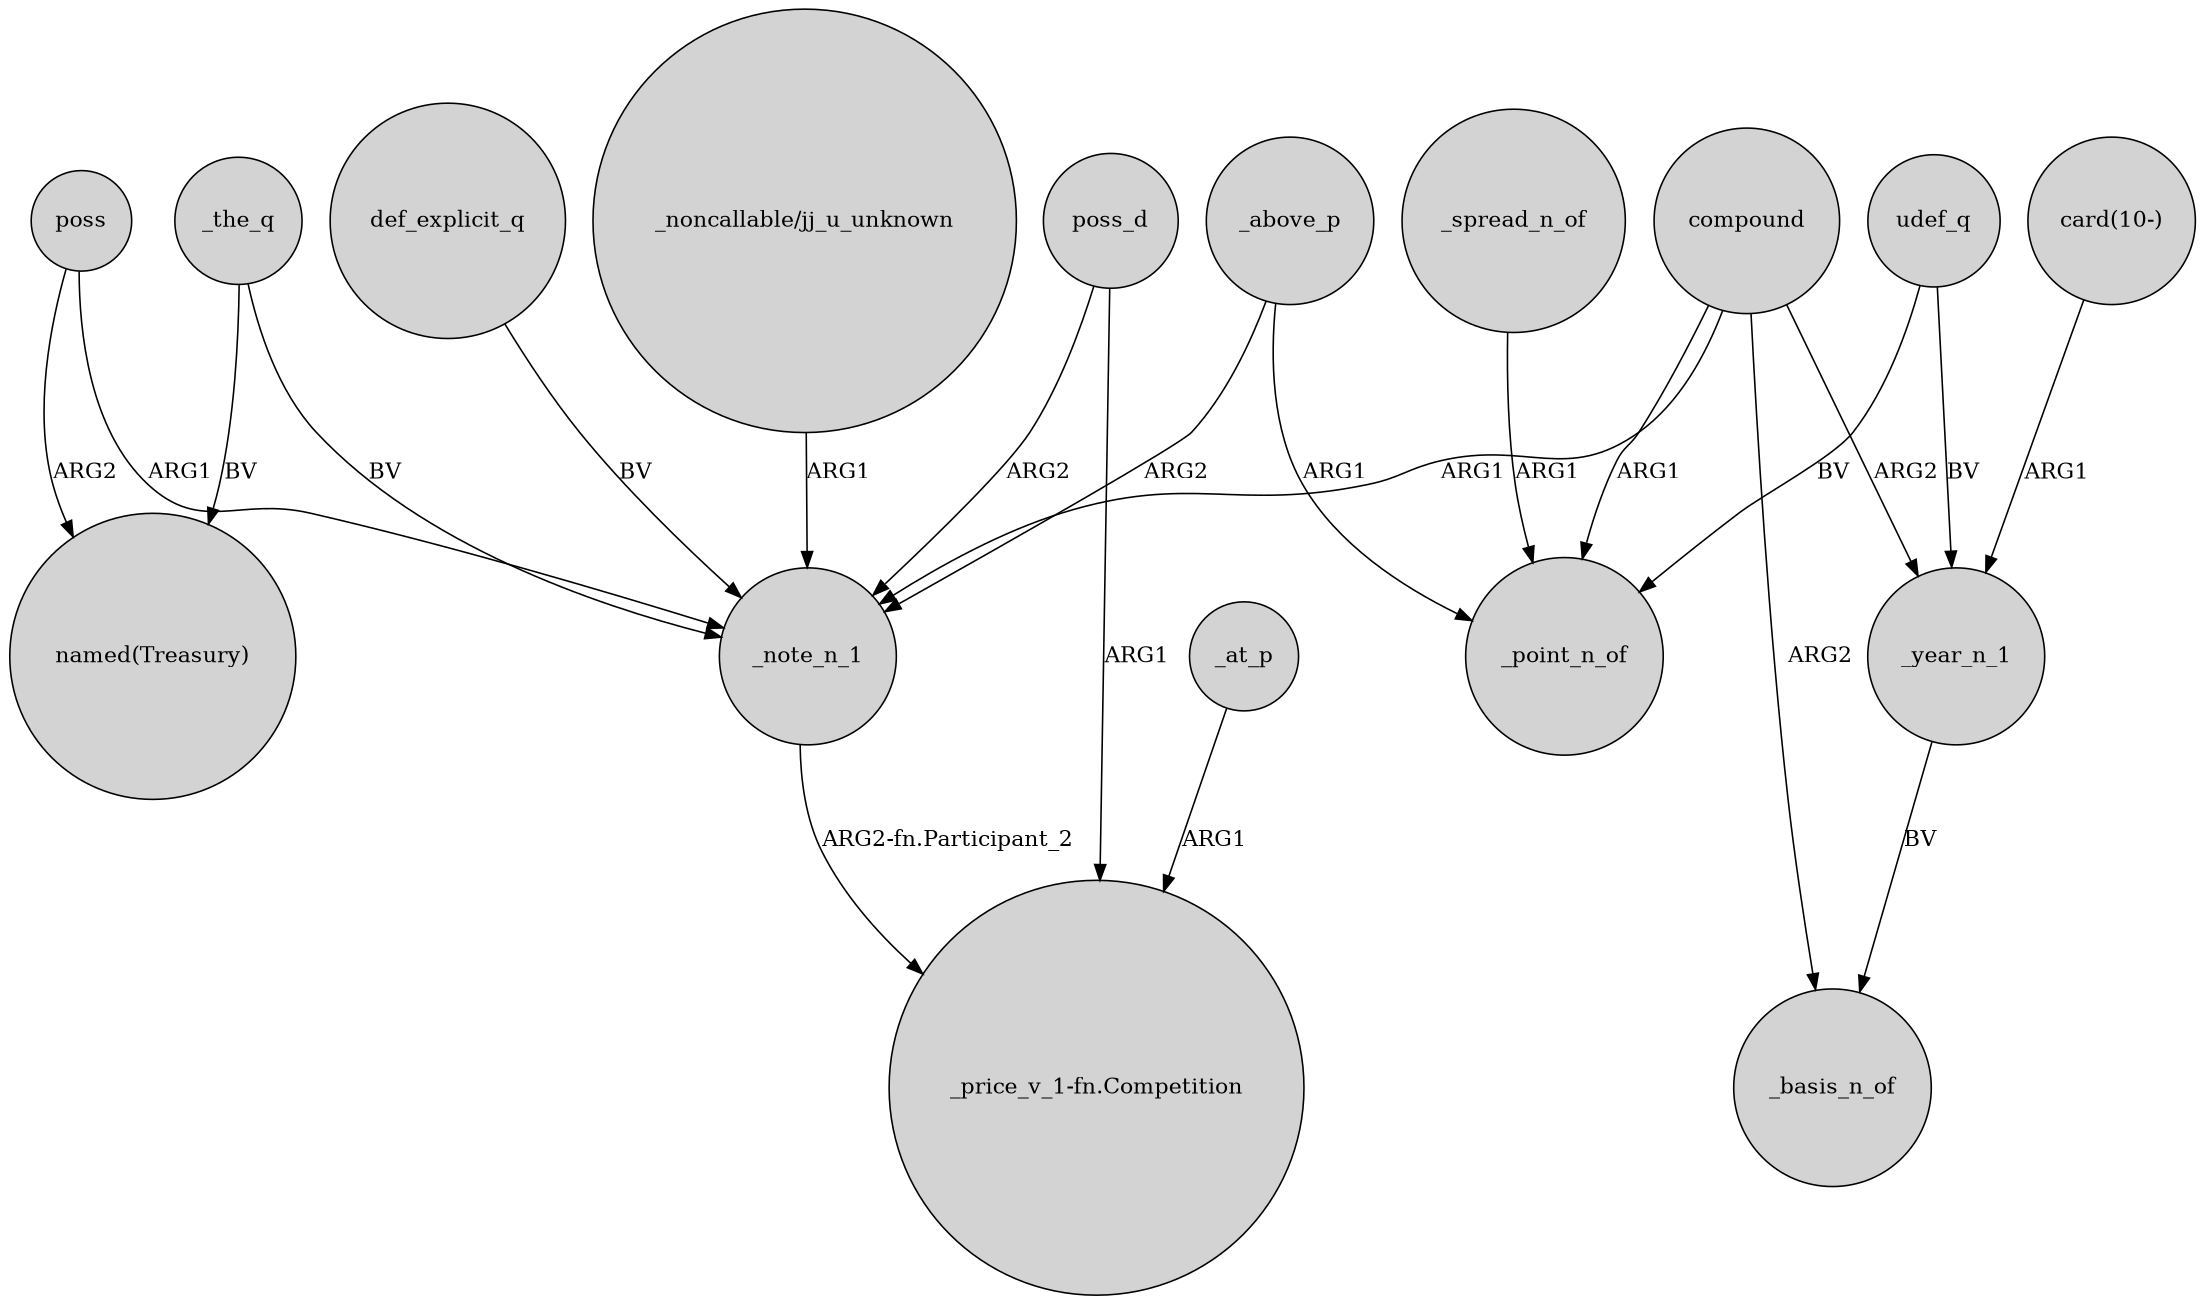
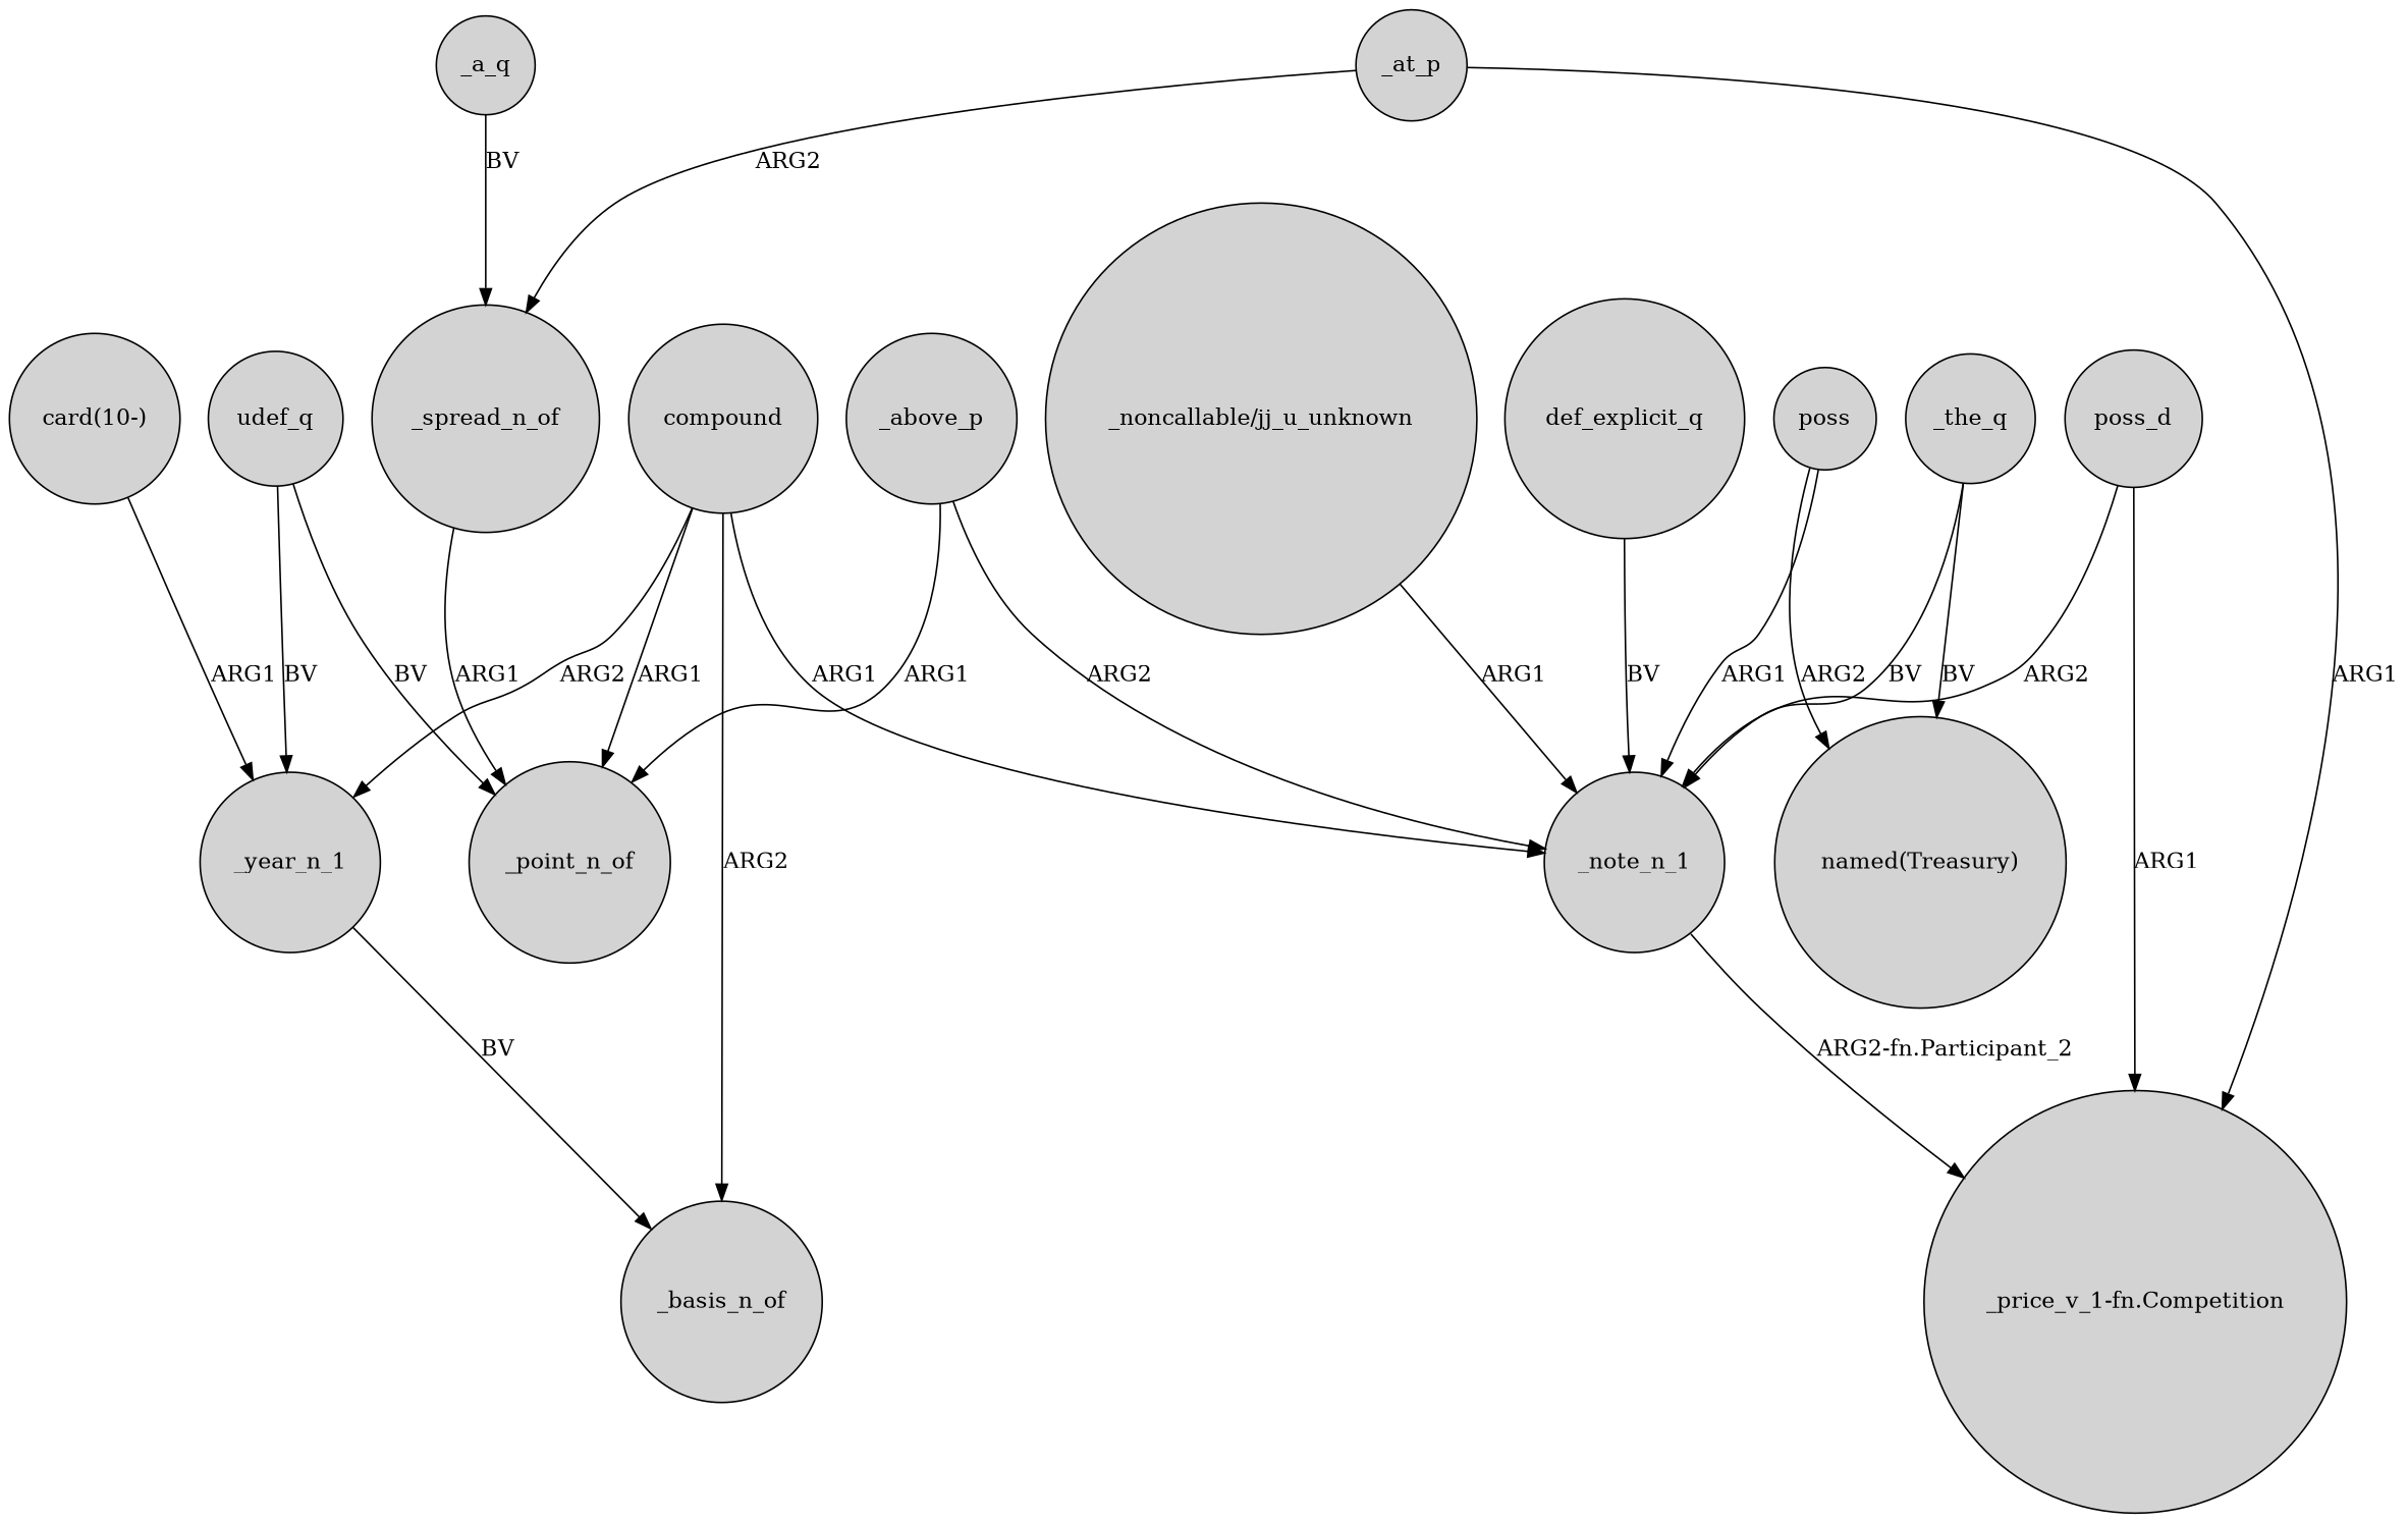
  digraph {
    node [shape=circle style=filled]
    _note_n_1
    "_price_v_1-fn.Competition"
    udef_q
    _point_n_of
    _year_n_1
    _basis_n_of
    poss
    "named(Treasury)"
    "_noncallable/jj_u_unknown"
    _above_p
    _at_p
    _spread_n_of
    def_explicit_q
    _the_q
    n15 [label=poss_d]
    compound
+   _a_q
    "card(10-)"
    _note_n_1 -> "_price_v_1-fn.Competition" [label="ARG2-fn.Participant_2"]
    udef_q -> _point_n_of [label=BV]
    udef_q -> _year_n_1 [label=BV]
    _year_n_1 -> _basis_n_of [label=BV]
    poss -> _note_n_1 [label=ARG1]
    poss -> "named(Treasury)" [label=ARG2]
    "_noncallable/jj_u_unknown" -> _note_n_1 [label=ARG1]
    _above_p -> _note_n_1 [label=ARG2]
    _above_p -> _point_n_of [label=ARG1]
    _at_p -> "_price_v_1-fn.Competition" [label=ARG1]
+   _at_p -> _spread_n_of [label=ARG2]
    _spread_n_of -> _point_n_of [label=ARG1]
    def_explicit_q -> _note_n_1 [label=BV]
    _the_q -> _note_n_1 [label=BV]
    _the_q -> "named(Treasury)" [label=BV]
    n15 -> _note_n_1 [label=ARG2]
    n15 -> "_price_v_1-fn.Competition" [label=ARG1]
    compound -> _note_n_1 [label=ARG1]
    compound -> _point_n_of [label=ARG1]
    compound -> _year_n_1 [label=ARG2]
    compound -> _basis_n_of [label=ARG2]
+   _a_q -> _spread_n_of [label=BV]
    "card(10-)" -> _year_n_1 [label=ARG1]
  }
